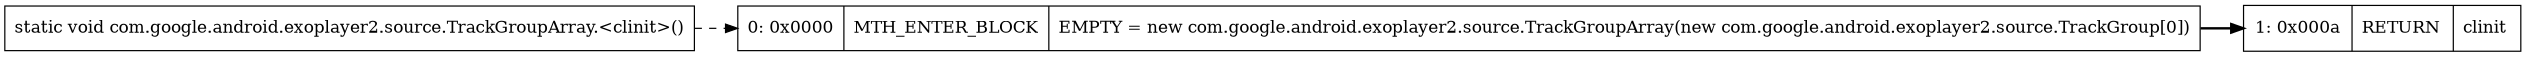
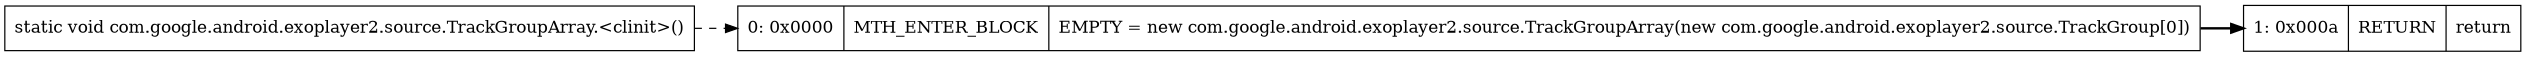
  digraph {
    rankdir=LR
    node [shape=record]
    n1 [label="{0\:\ 0x0000|MTH_ENTER_BLOCK\l|EMPTY = new com.google.android.exoplayer2.source.TrackGroupArray(new com.google.android.exoplayer2.source.TrackGroup[0])\l}"]
-   n2 [label="{1\:\ 0x000a|RETURN\l|clinit\l}"]
+   n2 [label="{1\:\ 0x000a|RETURN\l|return\l}"]
    n3 [label="{static void com.google.android.exoplayer2.source.TrackGroupArray.\<clinit\>() }"]
    n1 -> n2 [style=bold]
    n3 -> n1 [style=dashed]
  }
